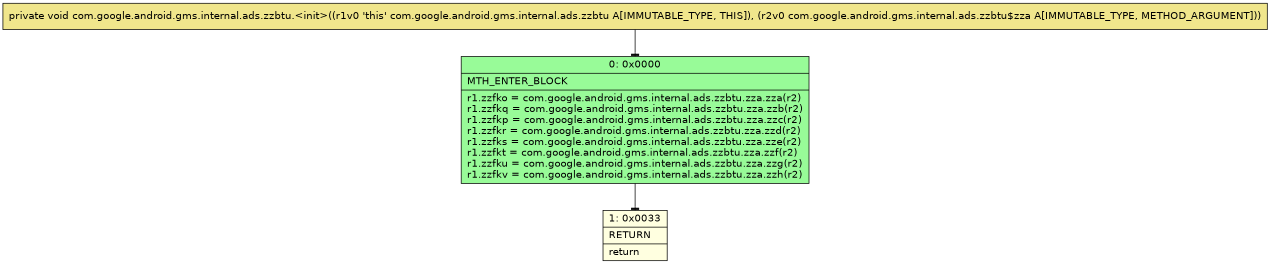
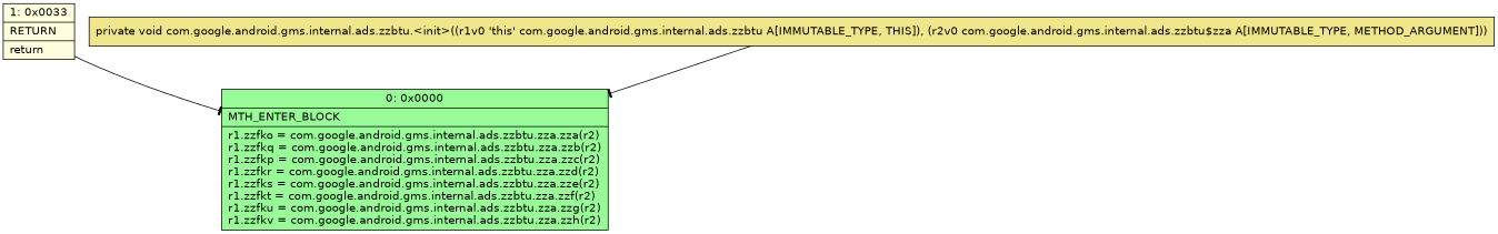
  digraph {
    fontname="DejaVu Sans"
    node [shape=record style=filled fontname="DejaVu Sans"]
    edge [style=solid arrowhead=tee fontname="DejaVu Sans"]
    n1 [label="{0\:\ 0x0000|MTH_ENTER_BLOCK\l|r1.zzfko = com.google.android.gms.internal.ads.zzbtu.zza.zza(r2)\lr1.zzfkq = com.google.android.gms.internal.ads.zzbtu.zza.zzb(r2)\lr1.zzfkp = com.google.android.gms.internal.ads.zzbtu.zza.zzc(r2)\lr1.zzfkr = com.google.android.gms.internal.ads.zzbtu.zza.zzd(r2)\lr1.zzfks = com.google.android.gms.internal.ads.zzbtu.zza.zze(r2)\lr1.zzfkt = com.google.android.gms.internal.ads.zzbtu.zza.zzf(r2)\lr1.zzfku = com.google.android.gms.internal.ads.zzbtu.zza.zzg(r2)\lr1.zzfkv = com.google.android.gms.internal.ads.zzbtu.zza.zzh(r2)\l}" fillcolor=palegreen]
    n2 [label="{1\:\ 0x0033|RETURN\l|return\l}" fillcolor=lightyellow]
    n3 [label="{private void com.google.android.gms.internal.ads.zzbtu.\<init\>((r1v0 'this' com.google.android.gms.internal.ads.zzbtu A[IMMUTABLE_TYPE, THIS]), (r2v0 com.google.android.gms.internal.ads.zzbtu$zza A[IMMUTABLE_TYPE, METHOD_ARGUMENT])) }" fillcolor=khaki]
-   n1 -> n2
+   n2 -> n1
    n3 -> n1
  }
